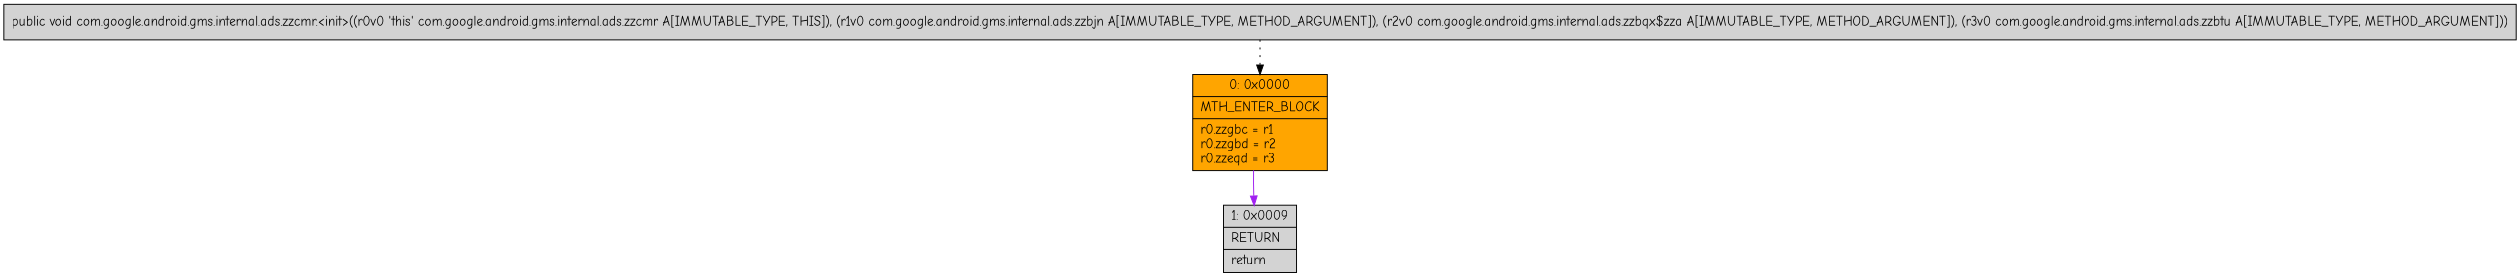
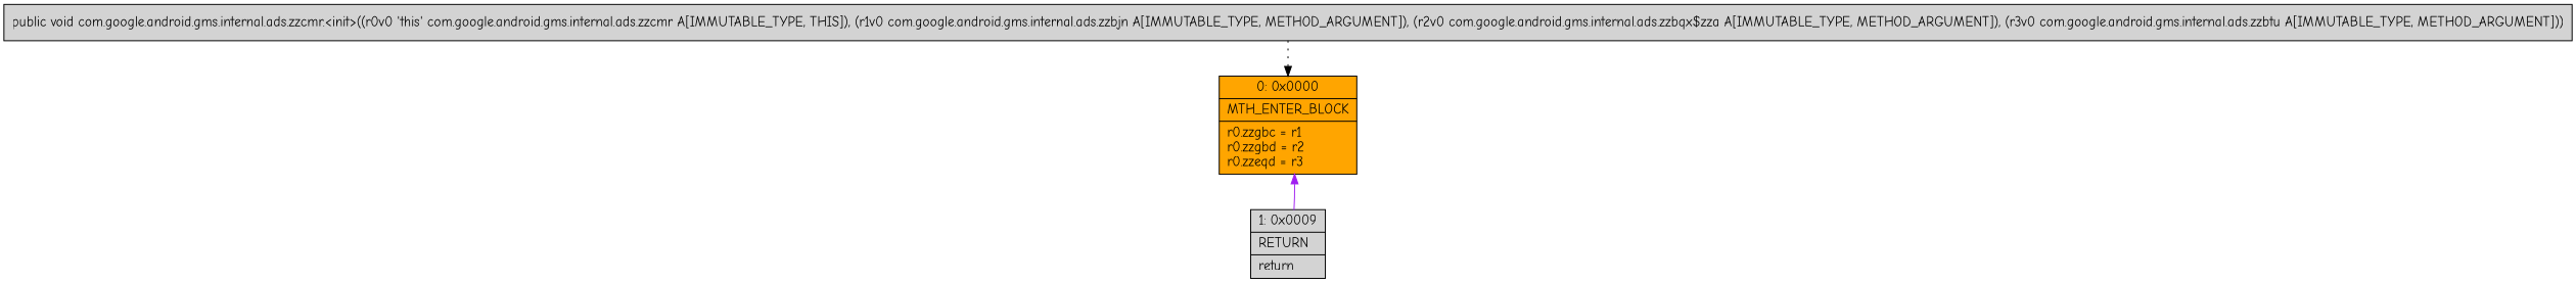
  digraph {
    fontname="Comic Neue"
    node [shape=record style=filled fillcolor=lightgrey fontname="Comic Neue"]
    edge [fontname="Comic Neue"]
    n1 [label="{0\:\ 0x0000|MTH_ENTER_BLOCK\l|r0.zzgbc = r1\lr0.zzgbd = r2\lr0.zzeqd = r3\l}" fillcolor=orange]
    n2 [label="{1\:\ 0x0009|RETURN\l|return\l}"]
    n3 [label="{public void com.google.android.gms.internal.ads.zzcmr.\<init\>((r0v0 'this' com.google.android.gms.internal.ads.zzcmr A[IMMUTABLE_TYPE, THIS]), (r1v0 com.google.android.gms.internal.ads.zzbjn A[IMMUTABLE_TYPE, METHOD_ARGUMENT]), (r2v0 com.google.android.gms.internal.ads.zzbqx$zza A[IMMUTABLE_TYPE, METHOD_ARGUMENT]), (r3v0 com.google.android.gms.internal.ads.zzbtu A[IMMUTABLE_TYPE, METHOD_ARGUMENT])) }"]
-   n1 -> n2 [color=purple style=solid]
+   n2 -> n1 [color=purple style=solid]
    n3 -> n1 [color=black style=dotted]
  }
